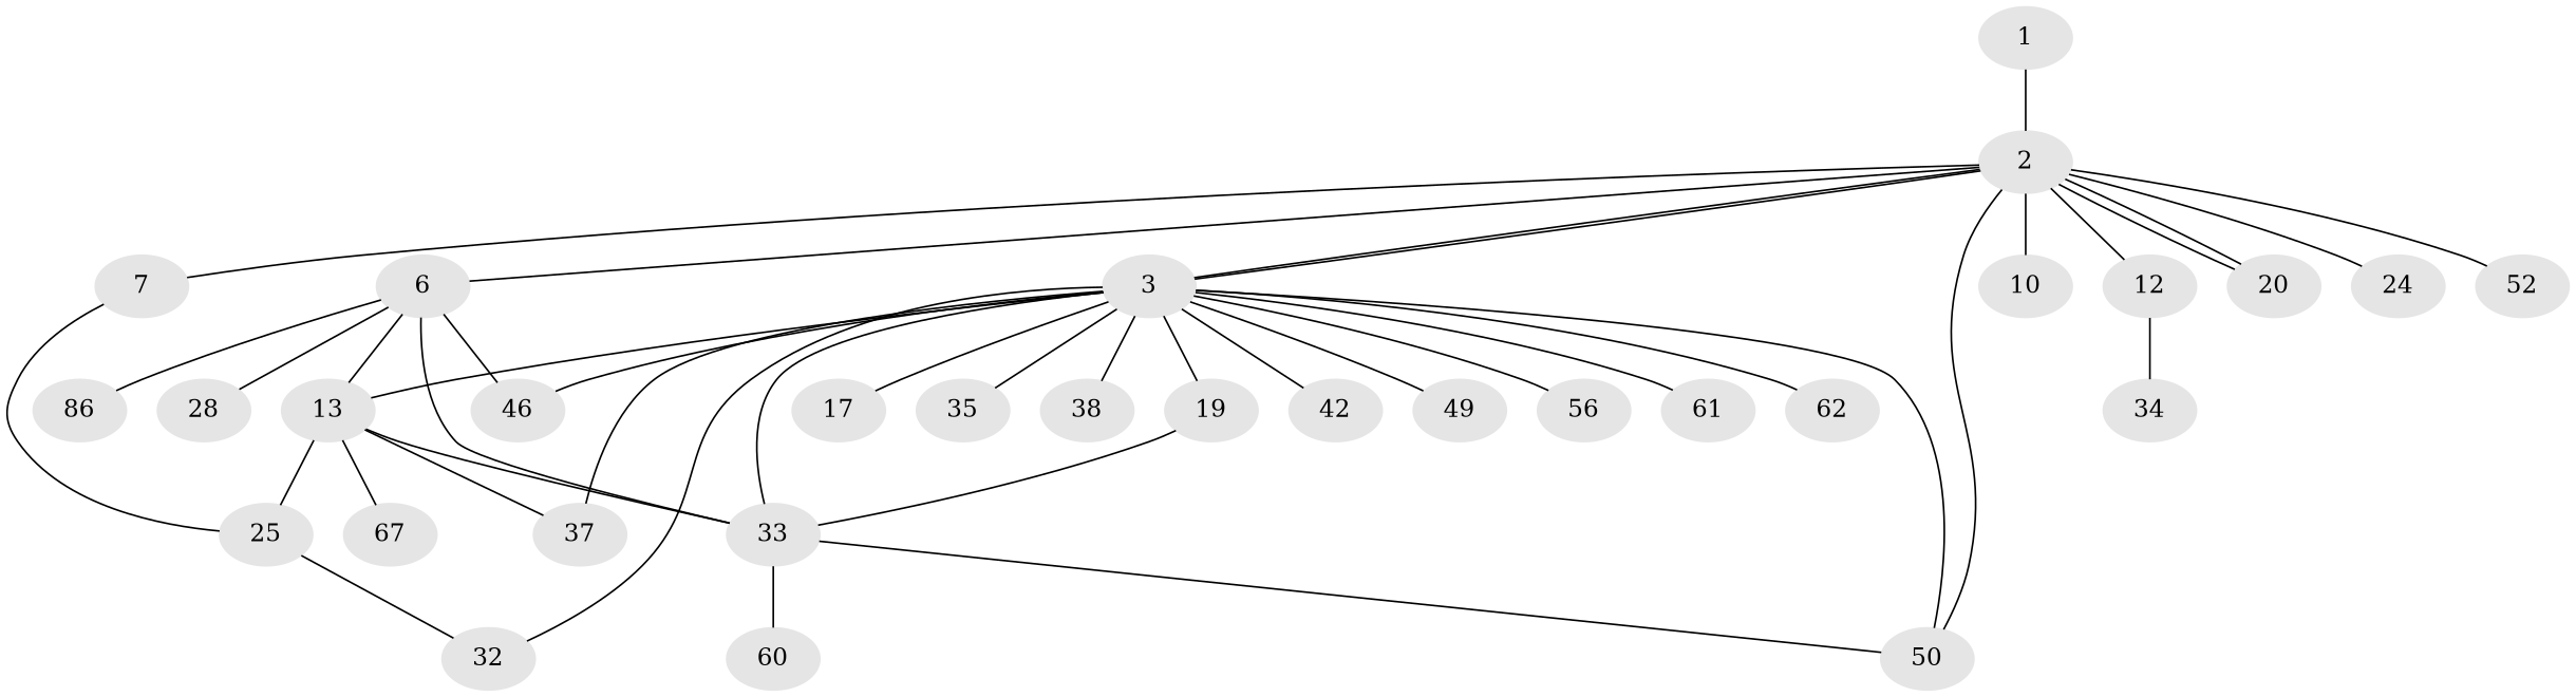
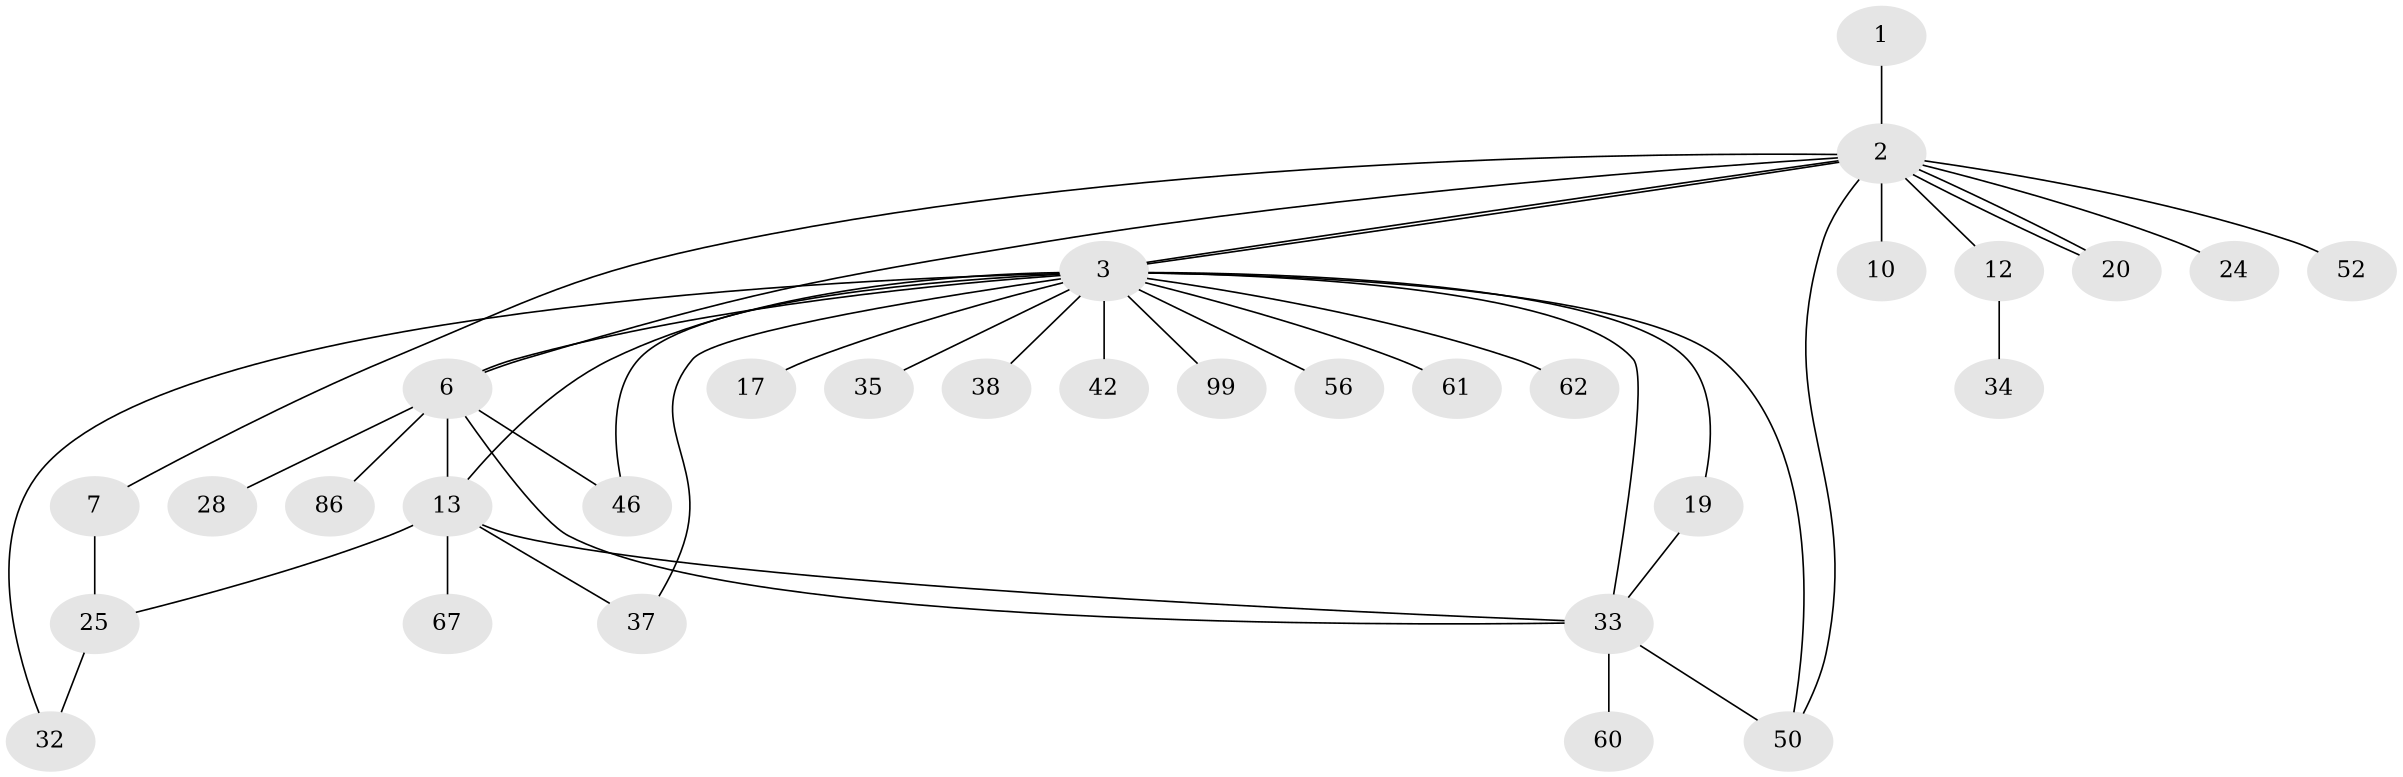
  graph {
    node [color=gray90 style=filled]
    2 [super="+15+45+4"]
    3 [super="+11+47+5+18+29+30"]
    6 [super="+31+8+26+22+14"]
    7
    10 [super="+48"]
    12
    20
    24
    50
    52
    1
    13 [super="+43"]
    17
    19
    32
    33
    35
    37
    38 [super="+54"]
    42
    46 [super="+58"]
-   49
+   49 [label=99]
    56
    61
    62
    n26 [label=86]
    28
    25
    34
    n30 [label=67]
    60
    2 -- 3
    2 -- 3
    2 -- 6
    2 -- 7
    2 -- 10
    2 -- 12
    2 -- 20
    2 -- 20
    2 -- 24
    2 -- 50
    2 -- 52
+   3 -- 6
    3 -- 50
    3 -- 13 [weight=2]
    3 -- 17
    3 -- 19
    3 -- 32
    3 -- 33
    3 -- 35
    3 -- 37
    3 -- 38
    3 -- 42
    3 -- 46
    3 -- 49
    3 -- 56
    3 -- 61
    3 -- 62
    6 -- 13
    6 -- 33
    6 -- 46 [weight=2]
    6 -- n26
    6 -- 28
    7 -- 25
    12 -- 34
    1 -- 2
    13 -- 33
    13 -- 37
    13 -- 25
    13 -- n30
    19 -- 33
    33 -- 50
    33 -- 60
    25 -- 32
  }
